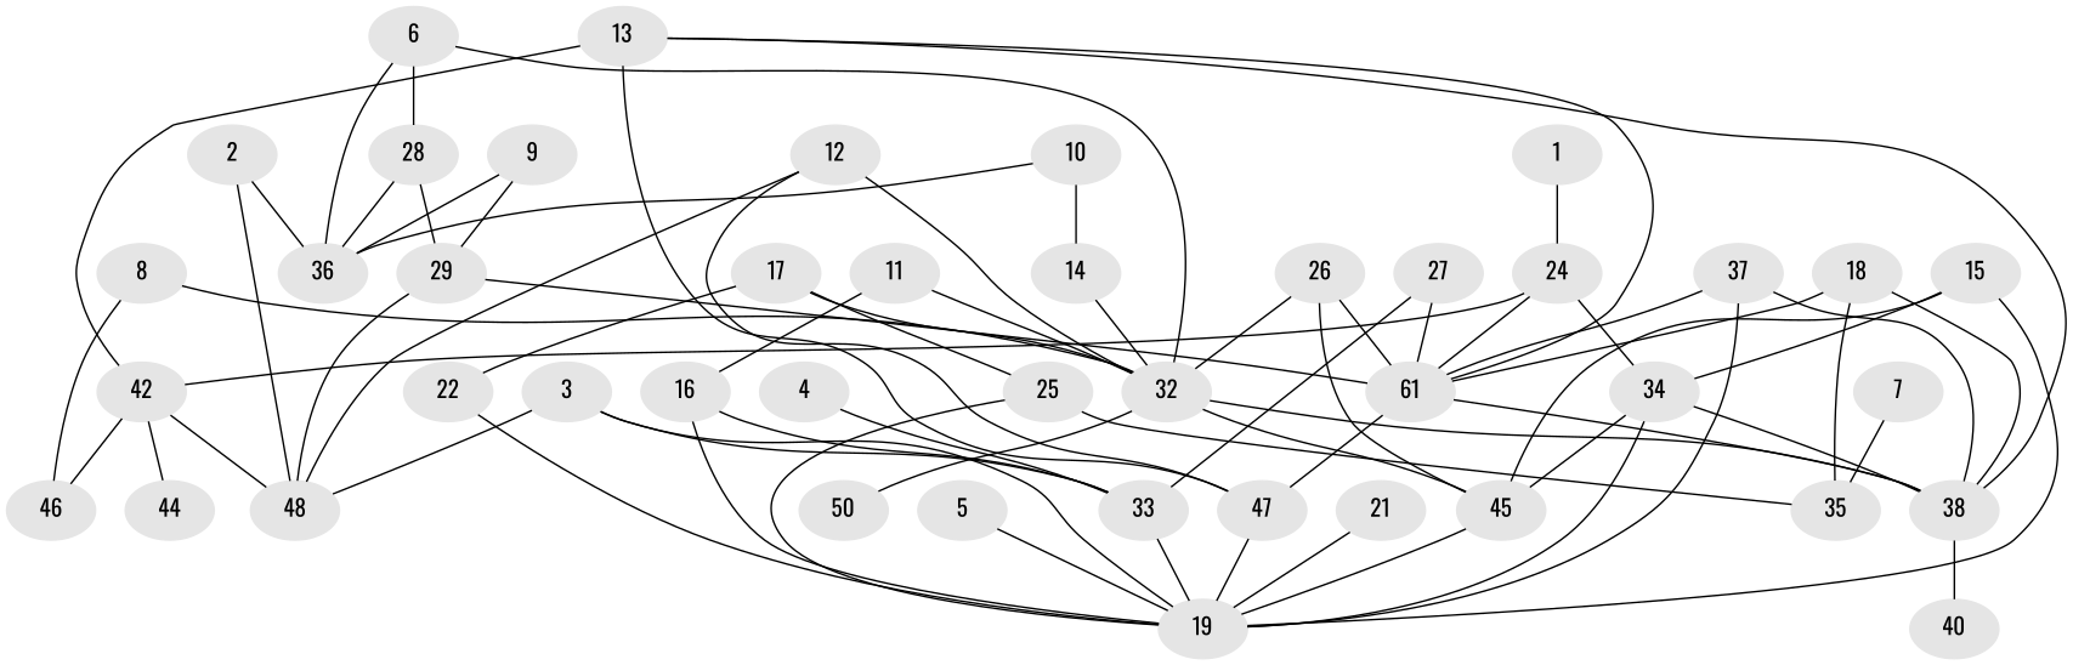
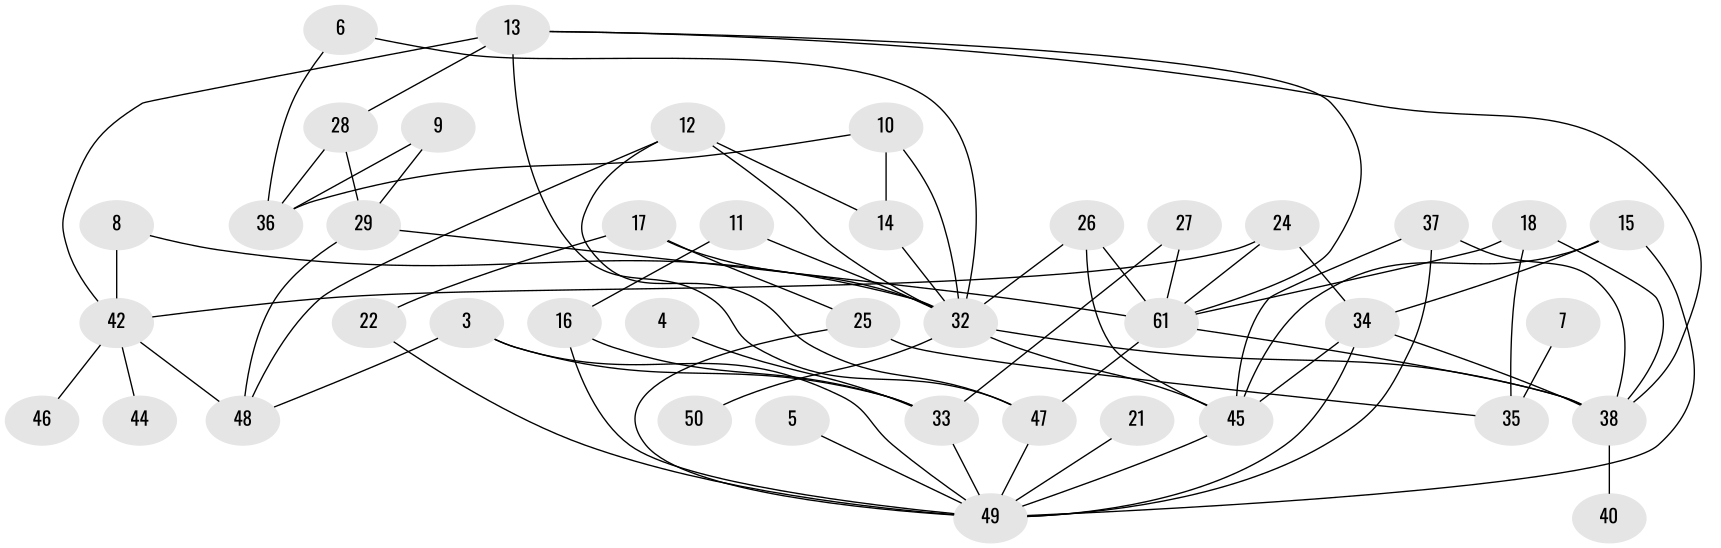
  graph {
    fontname=Oswald
    node [color=gray90 fontname=Oswald style=filled]
    edge [fontname=Oswald weight=1.0]
-   1
    24
    42
    n4 [label=61]
    34
-   2
    36
    48
    3
    33
-   49 [label=19]
+   49
    4
    5
    6
    32
    38
    45
    50
    7
    35
    8
    44
    46
    9
    29
    10
    14
    11
    16
    12
    47
    13
    28
    40
    15
    17
    22
    25
    18
    21
    26
    27
    37
-   1 -- 24
    24 -- 42
    24 -- n4
    24 -- 34
    42 -- 48
    42 -- 44
    42 -- 46
    n4 -- 38
    n4 -- 47
    34 -- 49
    34 -- 38 [weight=2.0]
    34 -- 45 [weight=2.0]
-   2 -- 36
-   2 -- 48
    3 -- 48
    3 -- 33
    3 -- 49
    33 -- 49
    4 -- 33
    5 -- 49
    6 -- 36
    6 -- 32
    32 -- 38
    32 -- 45
    32 -- 50
    38 -- 40
    45 -- 49
    7 -- 35
-   8 -- 46
+   8 -- 42
    8 -- 32
    9 -- 36
    9 -- 29
    29 -- n4
    29 -- 48
    10 -- 36
+   10 -- 32
    10 -- 14
    14 -- 32
    11 -- 32
    11 -- 16
    16 -- 33
    16 -- 49
    12 -- 48
    12 -- 32
+   12 -- 14
    12 -- 47
    47 -- 49
    13 -- 42
    13 -- n4
    13 -- 38
    13 -- 47
-   6 -- 28
+   13 -- 28
    28 -- 36
    28 -- 29
    15 -- 34
    15 -- 49
    15 -- 45
    17 -- 32
    17 -- 22
    17 -- 25
    22 -- 49
    25 -- 49
    25 -- 35
    18 -- n4
    18 -- 38
    18 -- 35
    21 -- 49
    26 -- n4
    26 -- 32
    26 -- 45
    27 -- n4
    27 -- 33
    37 -- 49
    37 -- 38
-   37 -- n4
+   37 -- 45
  }
